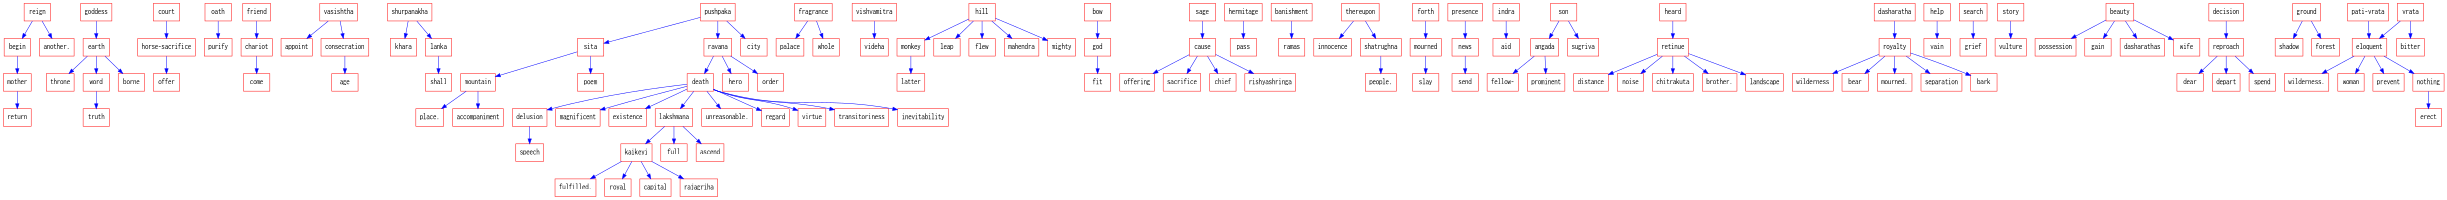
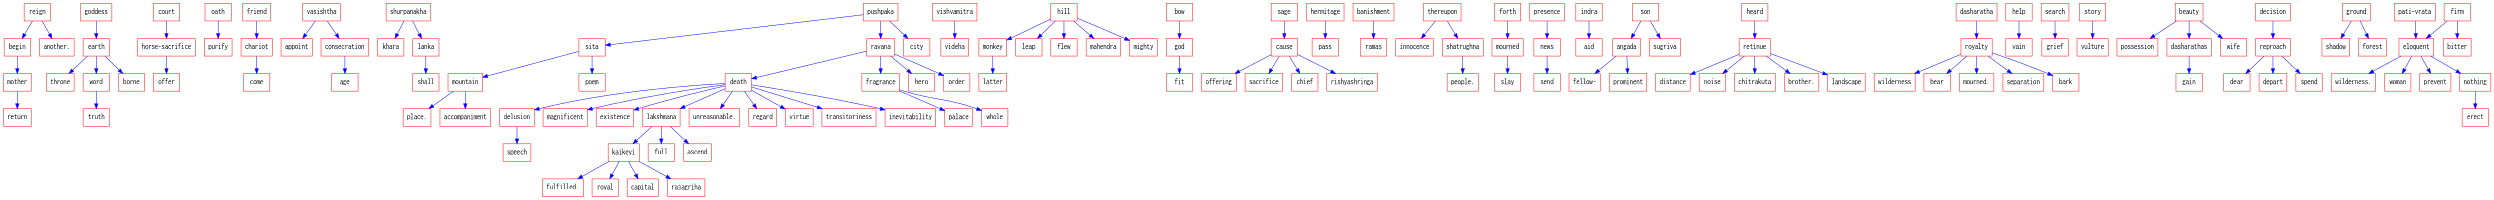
  strict digraph {
    node [color=red fontname=courier shape=box]
    edge [color=blue]
    reign
    begin
    "another."
    mother
    return
    goddess
    earth
    throne
    word
    borne
    truth
    court
    "horse-sacrifice"
    offer
    oath
    purify
    friend
    chariot
    come
    vasishtha
    appoint
    consecration
    age
    shurpanakha
    khara
    lanka
    shall
    pushpaka
    sita
    ravana
    city
    mountain
    poem
    death
    fragrance
    hero
    order
    "place."
    accompaniment
    delusion
    magnificent
    existence
    lakshmana
    "unreasonable."
    regard
    virtue
    transitoriness
    inevitability
    palace
    whole
    speech
    kaikeyi
    full
    ascend
    "fulfilled."
    royal
    capital
    rajagriha
    vishvamitra
    videha
    hill
    monkey
    leap
    flew
    mahendra
    mighty
    latter
    bow
    god
    fit
    sage
    cause
    offering
    sacrifice
    chief
    rishyashringa
    hermitage
    pass
    banishment
    ramas
    thereupon
    innocence
    shatrughna
    "people."
    n85 [label=mourned]
    forth
    slay
    presence
    news
    send
    indra
    aid
    son
    angada
    sugriva
    "fellow-"
    prominent
    heard
    retinue
    distance
    noise
    chitrakuta
    "brother."
    landscape
    dasharatha
    royalty
    wilderness
    bear
    "mourned."
    separation
    bark
    help
    vain
    search
    grief
    story
    vulture
    beauty
    possession
    gain
    dasharathas
    wife
    decision
    reproach
    dear
    depart
    spend
    ground
    shadow
    forest
-   firm [label=vrata]
+   firm
    eloquent
    bitter
    "wilderness."
    woman
    prevent
    nothing
    "pati-vrata"
    erect
    reign -> begin
    reign -> "another."
    begin -> mother
    mother -> return
    goddess -> earth
    earth -> throne
    earth -> word
    earth -> borne
    word -> truth
    court -> "horse-sacrifice"
    "horse-sacrifice" -> offer
    oath -> purify
    friend -> chariot
    chariot -> come
    vasishtha -> appoint
    vasishtha -> consecration
    consecration -> age
    shurpanakha -> khara
    shurpanakha -> lanka
    lanka -> shall
    pushpaka -> sita
    pushpaka -> ravana
    pushpaka -> city
    sita -> mountain
    sita -> poem
    ravana -> death
+   ravana -> fragrance
    ravana -> hero
    ravana -> order
    mountain -> "place."
    mountain -> accompaniment
    death -> delusion
    death -> magnificent
    death -> existence
    death -> lakshmana
    death -> "unreasonable."
    death -> regard
    death -> virtue
    death -> transitoriness
    death -> inevitability
    fragrance -> palace
    fragrance -> whole
    delusion -> speech
    lakshmana -> kaikeyi
    lakshmana -> full
    lakshmana -> ascend
    kaikeyi -> "fulfilled."
    kaikeyi -> royal
    kaikeyi -> capital
    kaikeyi -> rajagriha
    vishvamitra -> videha
    hill -> monkey
    hill -> leap
    hill -> flew
    hill -> mahendra
    hill -> mighty
    monkey -> latter
    bow -> god
    god -> fit
    sage -> cause
    cause -> offering
    cause -> sacrifice
    cause -> chief
    cause -> rishyashringa
    hermitage -> pass
    banishment -> ramas
    thereupon -> innocence
    thereupon -> shatrughna
    shatrughna -> "people."
    n85 -> slay
    forth -> n85
    presence -> news
    news -> send
    indra -> aid
    son -> angada
    son -> sugriva
    angada -> "fellow-"
    angada -> prominent
    heard -> retinue
    retinue -> distance
    retinue -> noise
    retinue -> chitrakuta
    retinue -> "brother."
    retinue -> landscape
    dasharatha -> royalty
    royalty -> wilderness
    royalty -> bear
    royalty -> "mourned."
    royalty -> separation
    royalty -> bark
    help -> vain
    search -> grief
    story -> vulture
    beauty -> possession
-   beauty -> gain
+   dasharathas -> gain
    beauty -> dasharathas
    beauty -> wife
    decision -> reproach
    reproach -> dear
    reproach -> depart
    reproach -> spend
    ground -> shadow
    ground -> forest
    firm -> eloquent
    firm -> bitter
    eloquent -> "wilderness."
    eloquent -> woman
    eloquent -> prevent
    eloquent -> nothing
    nothing -> erect
    "pati-vrata" -> eloquent
  }
